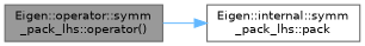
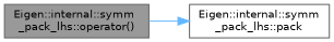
  digraph {
    rankdir=LR
    node [fontname=Helvetica fontsize=10 shape=box style=filled]
-   n1 [color=gray40 fillcolor=grey60 fontcolor=black height=0.2 label="Eigen::operator::symm\l_pack_lhs::operator()" width=0.4]
+   n1 [color=gray40 fillcolor=grey60 fontcolor=black height=0.2 label="Eigen::internal::symm\l_pack_lhs::operator()" width=0.4]
    n2 [color=grey40 fillcolor=white height=0.2 label="Eigen::internal::symm\l_pack_lhs::pack" width=0.4]
    n1 -> n2 [color=steelblue1 fontname=Helvetica fontsize=10 labelfontname=Helvetica labelfontsize=10 style=solid]
  }
